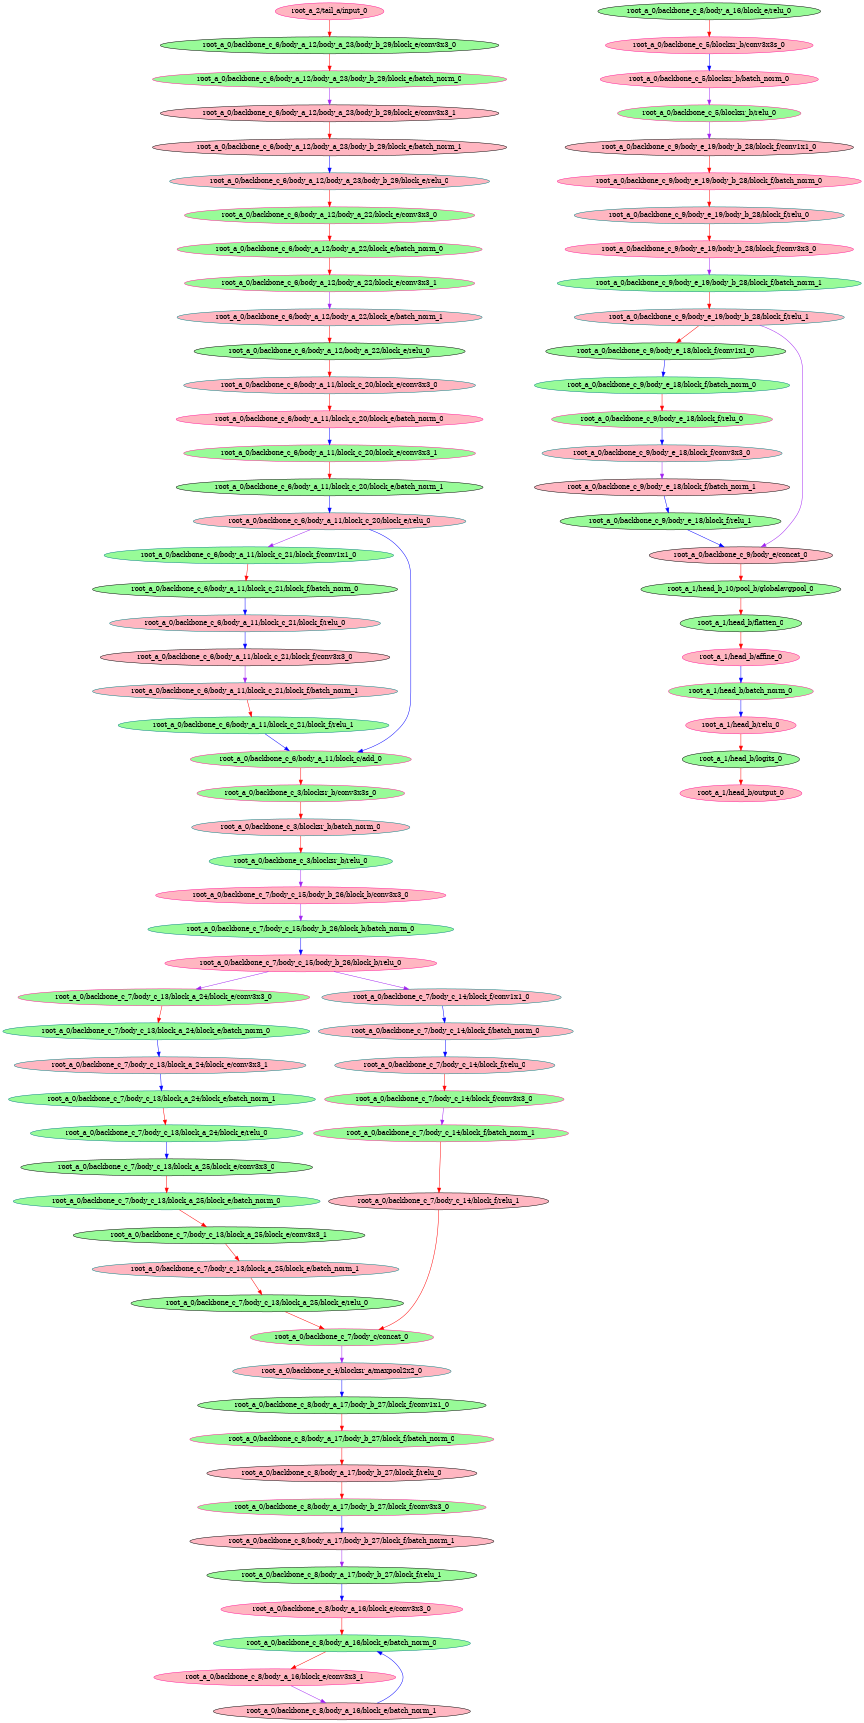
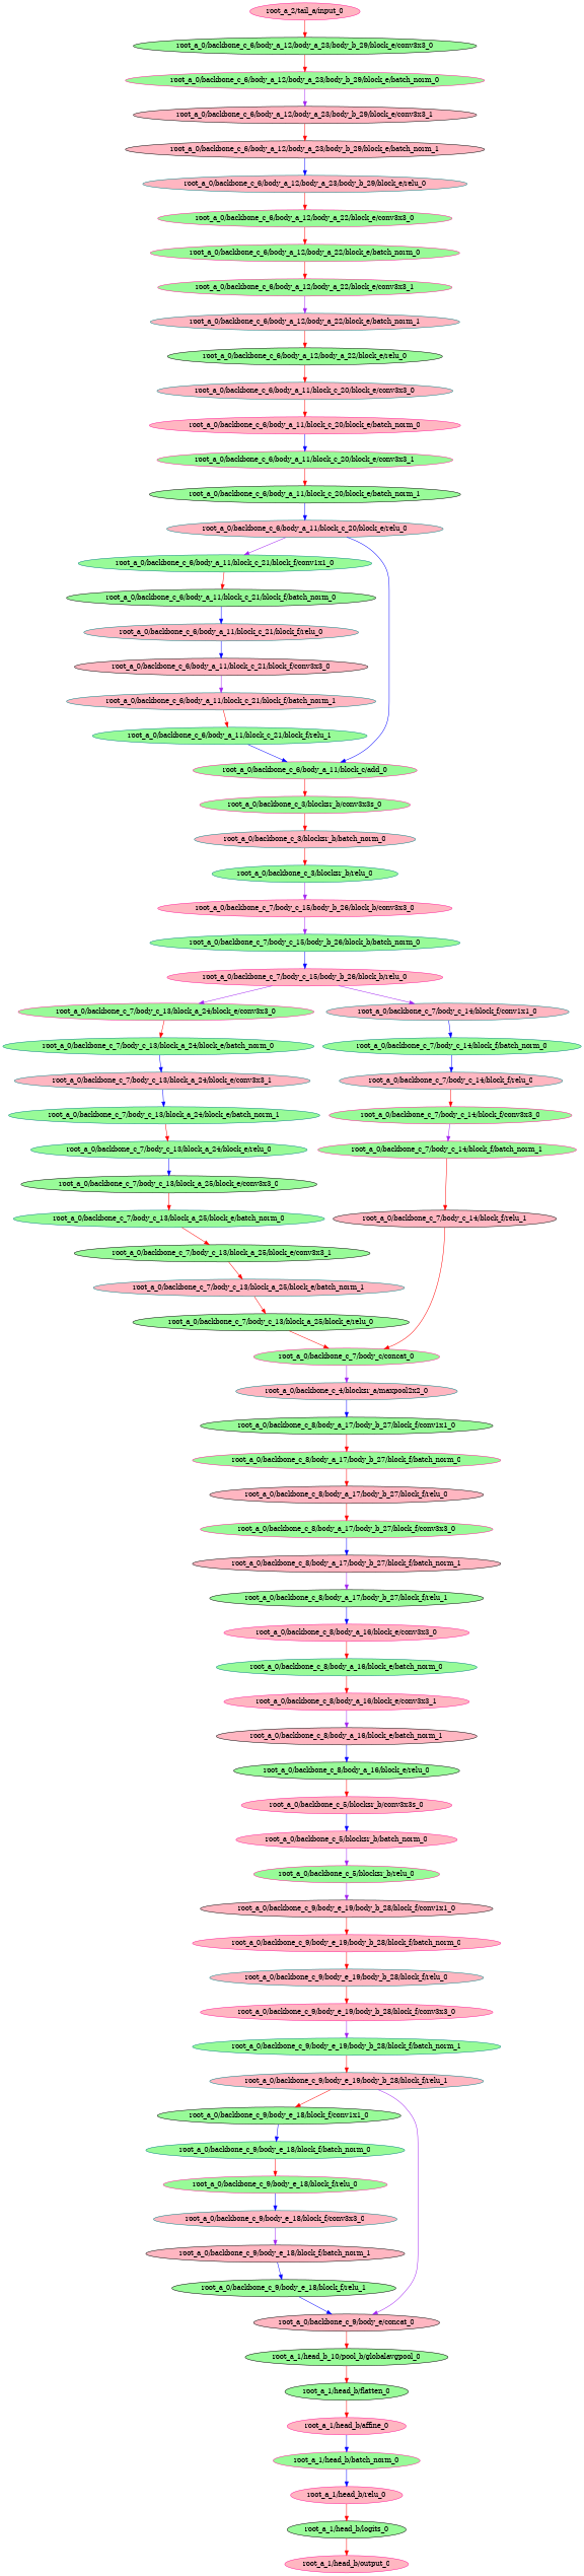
  digraph {
    node [color=deeppink fillcolor=palegreen style=filled]
    edge [color=red]
    "root_a_2/tail_a/input_0" [fillcolor=lightpink]
    "root_a_0/backbone_c_6/body_a_12/body_a_23/body_b_29/block_e/conv3x3_0" [color=black]
    "root_a_0/backbone_c_6/body_a_12/body_a_23/body_b_29/block_e/batch_norm_0"
    "root_a_0/backbone_c_6/body_a_12/body_a_23/body_b_29/block_e/conv3x3_1" [color=black fillcolor=lightpink]
    "root_a_0/backbone_c_6/body_a_12/body_a_23/body_b_29/block_e/batch_norm_1" [color=black fillcolor=lightpink]
    "root_a_0/backbone_c_6/body_a_12/body_a_23/body_b_29/block_e/relu_0" [color=teal fillcolor=lightpink]
    "root_a_0/backbone_c_6/body_a_12/body_a_22/block_e/conv3x3_0"
    "root_a_0/backbone_c_6/body_a_12/body_a_22/block_e/batch_norm_0"
    "root_a_0/backbone_c_6/body_a_12/body_a_22/block_e/conv3x3_1"
    "root_a_0/backbone_c_6/body_a_12/body_a_22/block_e/batch_norm_1" [color=teal fillcolor=lightpink]
    "root_a_0/backbone_c_6/body_a_12/body_a_22/block_e/relu_0" [color=black]
    "root_a_0/backbone_c_6/body_a_11/block_c_20/block_e/conv3x3_0" [color=teal fillcolor=lightpink]
    "root_a_0/backbone_c_6/body_a_11/block_c_20/block_e/batch_norm_0" [fillcolor=lightpink]
    "root_a_0/backbone_c_6/body_a_11/block_c_20/block_e/conv3x3_1"
    "root_a_0/backbone_c_6/body_a_11/block_c_20/block_e/batch_norm_1" [color=black]
    "root_a_0/backbone_c_6/body_a_11/block_c_20/block_e/relu_0" [color=teal fillcolor=lightpink]
    "root_a_0/backbone_c_6/body_a_11/block_c_21/block_f/conv1x1_0" [color=teal]
    "root_a_0/backbone_c_6/body_a_11/block_c/add_0"
    "root_a_0/backbone_c_6/body_a_11/block_c_21/block_f/batch_norm_0" [color=black]
    "root_a_0/backbone_c_3/blocksr_b/conv3x3s_0"
    "root_a_0/backbone_c_6/body_a_11/block_c_21/block_f/relu_0" [color=teal fillcolor=lightpink]
    "root_a_0/backbone_c_6/body_a_11/block_c_21/block_f/conv3x3_0" [color=black fillcolor=lightpink]
    "root_a_0/backbone_c_6/body_a_11/block_c_21/block_f/batch_norm_1" [color=teal fillcolor=lightpink]
    "root_a_0/backbone_c_6/body_a_11/block_c_21/block_f/relu_1" [color=teal]
    "root_a_0/backbone_c_3/blocksr_b/batch_norm_0" [color=teal fillcolor=lightpink]
    "root_a_0/backbone_c_3/blocksr_b/relu_0" [color=teal]
    "root_a_0/backbone_c_7/body_c_15/body_b_26/block_b/conv3x3_0" [fillcolor=lightpink]
    "root_a_0/backbone_c_7/body_c_15/body_b_26/block_b/batch_norm_0" [color=teal]
    "root_a_0/backbone_c_7/body_c_15/body_b_26/block_b/relu_0" [fillcolor=lightpink]
    "root_a_0/backbone_c_7/body_c_13/block_a_24/block_e/conv3x3_0"
    "root_a_0/backbone_c_7/body_c_14/block_f/conv1x1_0" [color=teal fillcolor=lightpink]
    "root_a_0/backbone_c_7/body_c_13/block_a_24/block_e/batch_norm_0" [color=teal]
-   "root_a_0/backbone_c_7/body_c_14/block_f/batch_norm_0" [color=teal fillcolor=lightpink]
+   "root_a_0/backbone_c_7/body_c_14/block_f/batch_norm_0" [color=teal]
    "root_a_0/backbone_c_7/body_c_13/block_a_24/block_e/conv3x3_1" [color=teal fillcolor=lightpink]
    "root_a_0/backbone_c_7/body_c_13/block_a_24/block_e/batch_norm_1" [color=teal]
    "root_a_0/backbone_c_7/body_c_13/block_a_24/block_e/relu_0" [color=teal]
    "root_a_0/backbone_c_7/body_c_13/block_a_25/block_e/conv3x3_0" [color=black]
    "root_a_0/backbone_c_7/body_c_13/block_a_25/block_e/batch_norm_0" [color=teal]
    "root_a_0/backbone_c_7/body_c_13/block_a_25/block_e/conv3x3_1" [color=black]
    "root_a_0/backbone_c_7/body_c_13/block_a_25/block_e/batch_norm_1" [color=teal fillcolor=lightpink]
    "root_a_0/backbone_c_7/body_c_13/block_a_25/block_e/relu_0" [color=black]
    "root_a_0/backbone_c_7/body_c/concat_0"
    "root_a_0/backbone_c_4/blocksr_a/maxpool2x2_0" [color=teal fillcolor=lightpink]
    "root_a_0/backbone_c_7/body_c_14/block_f/relu_0" [color=teal fillcolor=lightpink]
    "root_a_0/backbone_c_7/body_c_14/block_f/conv3x3_0"
    "root_a_0/backbone_c_7/body_c_14/block_f/batch_norm_1"
    "root_a_0/backbone_c_7/body_c_14/block_f/relu_1" [color=black fillcolor=lightpink]
    "root_a_0/backbone_c_8/body_a_17/body_b_27/block_f/conv1x1_0" [color=black]
    "root_a_0/backbone_c_8/body_a_17/body_b_27/block_f/batch_norm_0"
    "root_a_0/backbone_c_8/body_a_17/body_b_27/block_f/relu_0" [color=black fillcolor=lightpink]
    "root_a_0/backbone_c_8/body_a_17/body_b_27/block_f/conv3x3_0"
    "root_a_0/backbone_c_8/body_a_17/body_b_27/block_f/batch_norm_1" [color=black fillcolor=lightpink]
    "root_a_0/backbone_c_8/body_a_17/body_b_27/block_f/relu_1" [color=black]
    "root_a_0/backbone_c_8/body_a_16/block_e/conv3x3_0" [fillcolor=lightpink]
    "root_a_0/backbone_c_8/body_a_16/block_e/batch_norm_0" [color=teal]
    "root_a_0/backbone_c_8/body_a_16/block_e/conv3x3_1" [fillcolor=lightpink]
    "root_a_0/backbone_c_8/body_a_16/block_e/batch_norm_1" [color=black fillcolor=lightpink]
    "root_a_0/backbone_c_8/body_a_16/block_e/relu_0" [color=black]
    "root_a_0/backbone_c_5/blocksr_b/conv3x3s_0" [fillcolor=lightpink]
    "root_a_0/backbone_c_5/blocksr_b/batch_norm_0" [fillcolor=lightpink]
    "root_a_0/backbone_c_5/blocksr_b/relu_0"
    "root_a_0/backbone_c_9/body_e_19/body_b_28/block_f/conv1x1_0" [color=black fillcolor=lightpink]
    "root_a_0/backbone_c_9/body_e_19/body_b_28/block_f/batch_norm_0" [fillcolor=lightpink]
    "root_a_0/backbone_c_9/body_e_19/body_b_28/block_f/relu_0" [color=teal fillcolor=lightpink]
    "root_a_0/backbone_c_9/body_e_19/body_b_28/block_f/conv3x3_0" [fillcolor=lightpink]
    "root_a_0/backbone_c_9/body_e_19/body_b_28/block_f/batch_norm_1" [color=teal]
    "root_a_0/backbone_c_9/body_e_19/body_b_28/block_f/relu_1" [color=teal fillcolor=lightpink]
    "root_a_0/backbone_c_9/body_e_18/block_f/conv1x1_0" [color=black]
    "root_a_0/backbone_c_9/body_e/concat_0" [color=black fillcolor=lightpink]
    "root_a_0/backbone_c_9/body_e_18/block_f/batch_norm_0" [color=teal]
    "root_a_1/head_b_10/pool_b/globalavgpool_0" [color=black]
    "root_a_0/backbone_c_9/body_e_18/block_f/relu_0"
    "root_a_0/backbone_c_9/body_e_18/block_f/conv3x3_0" [color=teal fillcolor=lightpink]
    "root_a_0/backbone_c_9/body_e_18/block_f/batch_norm_1" [color=black fillcolor=lightpink]
    "root_a_0/backbone_c_9/body_e_18/block_f/relu_1" [color=black]
    "root_a_1/head_b/flatten_0" [color=black]
    "root_a_1/head_b/affine_0" [fillcolor=lightpink]
    "root_a_1/head_b/batch_norm_0"
    "root_a_1/head_b/relu_0" [fillcolor=lightpink]
    "root_a_1/head_b/logits_0" [color=black]
    "root_a_1/head_b/output_0" [fillcolor=lightpink]
    "root_a_2/tail_a/input_0" -> "root_a_0/backbone_c_6/body_a_12/body_a_23/body_b_29/block_e/conv3x3_0"
    "root_a_0/backbone_c_6/body_a_12/body_a_23/body_b_29/block_e/conv3x3_0" -> "root_a_0/backbone_c_6/body_a_12/body_a_23/body_b_29/block_e/batch_norm_0"
    "root_a_0/backbone_c_6/body_a_12/body_a_23/body_b_29/block_e/batch_norm_0" -> "root_a_0/backbone_c_6/body_a_12/body_a_23/body_b_29/block_e/conv3x3_1" [color=purple]
    "root_a_0/backbone_c_6/body_a_12/body_a_23/body_b_29/block_e/conv3x3_1" -> "root_a_0/backbone_c_6/body_a_12/body_a_23/body_b_29/block_e/batch_norm_1"
    "root_a_0/backbone_c_6/body_a_12/body_a_23/body_b_29/block_e/batch_norm_1" -> "root_a_0/backbone_c_6/body_a_12/body_a_23/body_b_29/block_e/relu_0" [color=blue]
    "root_a_0/backbone_c_6/body_a_12/body_a_23/body_b_29/block_e/relu_0" -> "root_a_0/backbone_c_6/body_a_12/body_a_22/block_e/conv3x3_0"
    "root_a_0/backbone_c_6/body_a_12/body_a_22/block_e/conv3x3_0" -> "root_a_0/backbone_c_6/body_a_12/body_a_22/block_e/batch_norm_0"
    "root_a_0/backbone_c_6/body_a_12/body_a_22/block_e/batch_norm_0" -> "root_a_0/backbone_c_6/body_a_12/body_a_22/block_e/conv3x3_1"
    "root_a_0/backbone_c_6/body_a_12/body_a_22/block_e/conv3x3_1" -> "root_a_0/backbone_c_6/body_a_12/body_a_22/block_e/batch_norm_1" [color=purple]
    "root_a_0/backbone_c_6/body_a_12/body_a_22/block_e/batch_norm_1" -> "root_a_0/backbone_c_6/body_a_12/body_a_22/block_e/relu_0"
    "root_a_0/backbone_c_6/body_a_12/body_a_22/block_e/relu_0" -> "root_a_0/backbone_c_6/body_a_11/block_c_20/block_e/conv3x3_0"
    "root_a_0/backbone_c_6/body_a_11/block_c_20/block_e/conv3x3_0" -> "root_a_0/backbone_c_6/body_a_11/block_c_20/block_e/batch_norm_0"
    "root_a_0/backbone_c_6/body_a_11/block_c_20/block_e/batch_norm_0" -> "root_a_0/backbone_c_6/body_a_11/block_c_20/block_e/conv3x3_1" [color=blue]
    "root_a_0/backbone_c_6/body_a_11/block_c_20/block_e/conv3x3_1" -> "root_a_0/backbone_c_6/body_a_11/block_c_20/block_e/batch_norm_1"
    "root_a_0/backbone_c_6/body_a_11/block_c_20/block_e/batch_norm_1" -> "root_a_0/backbone_c_6/body_a_11/block_c_20/block_e/relu_0" [color=blue]
    "root_a_0/backbone_c_6/body_a_11/block_c_20/block_e/relu_0" -> "root_a_0/backbone_c_6/body_a_11/block_c_21/block_f/conv1x1_0" [color=purple]
    "root_a_0/backbone_c_6/body_a_11/block_c_20/block_e/relu_0" -> "root_a_0/backbone_c_6/body_a_11/block_c/add_0" [color=blue]
    "root_a_0/backbone_c_6/body_a_11/block_c_21/block_f/conv1x1_0" -> "root_a_0/backbone_c_6/body_a_11/block_c_21/block_f/batch_norm_0"
    "root_a_0/backbone_c_6/body_a_11/block_c/add_0" -> "root_a_0/backbone_c_3/blocksr_b/conv3x3s_0"
    "root_a_0/backbone_c_6/body_a_11/block_c_21/block_f/batch_norm_0" -> "root_a_0/backbone_c_6/body_a_11/block_c_21/block_f/relu_0" [color=blue]
    "root_a_0/backbone_c_3/blocksr_b/conv3x3s_0" -> "root_a_0/backbone_c_3/blocksr_b/batch_norm_0"
    "root_a_0/backbone_c_6/body_a_11/block_c_21/block_f/relu_0" -> "root_a_0/backbone_c_6/body_a_11/block_c_21/block_f/conv3x3_0" [color=blue]
    "root_a_0/backbone_c_6/body_a_11/block_c_21/block_f/conv3x3_0" -> "root_a_0/backbone_c_6/body_a_11/block_c_21/block_f/batch_norm_1" [color=purple]
    "root_a_0/backbone_c_6/body_a_11/block_c_21/block_f/batch_norm_1" -> "root_a_0/backbone_c_6/body_a_11/block_c_21/block_f/relu_1"
    "root_a_0/backbone_c_6/body_a_11/block_c_21/block_f/relu_1" -> "root_a_0/backbone_c_6/body_a_11/block_c/add_0" [color=blue]
    "root_a_0/backbone_c_3/blocksr_b/batch_norm_0" -> "root_a_0/backbone_c_3/blocksr_b/relu_0"
    "root_a_0/backbone_c_3/blocksr_b/relu_0" -> "root_a_0/backbone_c_7/body_c_15/body_b_26/block_b/conv3x3_0" [color=purple]
    "root_a_0/backbone_c_7/body_c_15/body_b_26/block_b/conv3x3_0" -> "root_a_0/backbone_c_7/body_c_15/body_b_26/block_b/batch_norm_0" [color=purple]
    "root_a_0/backbone_c_7/body_c_15/body_b_26/block_b/batch_norm_0" -> "root_a_0/backbone_c_7/body_c_15/body_b_26/block_b/relu_0" [color=blue]
    "root_a_0/backbone_c_7/body_c_15/body_b_26/block_b/relu_0" -> "root_a_0/backbone_c_7/body_c_13/block_a_24/block_e/conv3x3_0" [color=purple]
    "root_a_0/backbone_c_7/body_c_15/body_b_26/block_b/relu_0" -> "root_a_0/backbone_c_7/body_c_14/block_f/conv1x1_0" [color=purple]
    "root_a_0/backbone_c_7/body_c_13/block_a_24/block_e/conv3x3_0" -> "root_a_0/backbone_c_7/body_c_13/block_a_24/block_e/batch_norm_0"
    "root_a_0/backbone_c_7/body_c_14/block_f/conv1x1_0" -> "root_a_0/backbone_c_7/body_c_14/block_f/batch_norm_0" [color=blue]
    "root_a_0/backbone_c_7/body_c_13/block_a_24/block_e/batch_norm_0" -> "root_a_0/backbone_c_7/body_c_13/block_a_24/block_e/conv3x3_1" [color=blue]
    "root_a_0/backbone_c_7/body_c_14/block_f/batch_norm_0" -> "root_a_0/backbone_c_7/body_c_14/block_f/relu_0" [color=blue]
    "root_a_0/backbone_c_7/body_c_13/block_a_24/block_e/conv3x3_1" -> "root_a_0/backbone_c_7/body_c_13/block_a_24/block_e/batch_norm_1" [color=blue]
    "root_a_0/backbone_c_7/body_c_13/block_a_24/block_e/batch_norm_1" -> "root_a_0/backbone_c_7/body_c_13/block_a_24/block_e/relu_0"
    "root_a_0/backbone_c_7/body_c_13/block_a_24/block_e/relu_0" -> "root_a_0/backbone_c_7/body_c_13/block_a_25/block_e/conv3x3_0" [color=blue]
    "root_a_0/backbone_c_7/body_c_13/block_a_25/block_e/conv3x3_0" -> "root_a_0/backbone_c_7/body_c_13/block_a_25/block_e/batch_norm_0"
    "root_a_0/backbone_c_7/body_c_13/block_a_25/block_e/batch_norm_0" -> "root_a_0/backbone_c_7/body_c_13/block_a_25/block_e/conv3x3_1"
    "root_a_0/backbone_c_7/body_c_13/block_a_25/block_e/conv3x3_1" -> "root_a_0/backbone_c_7/body_c_13/block_a_25/block_e/batch_norm_1"
    "root_a_0/backbone_c_7/body_c_13/block_a_25/block_e/batch_norm_1" -> "root_a_0/backbone_c_7/body_c_13/block_a_25/block_e/relu_0"
    "root_a_0/backbone_c_7/body_c_13/block_a_25/block_e/relu_0" -> "root_a_0/backbone_c_7/body_c/concat_0"
    "root_a_0/backbone_c_7/body_c/concat_0" -> "root_a_0/backbone_c_4/blocksr_a/maxpool2x2_0" [color=purple]
    "root_a_0/backbone_c_4/blocksr_a/maxpool2x2_0" -> "root_a_0/backbone_c_8/body_a_17/body_b_27/block_f/conv1x1_0" [color=blue]
    "root_a_0/backbone_c_7/body_c_14/block_f/relu_0" -> "root_a_0/backbone_c_7/body_c_14/block_f/conv3x3_0"
    "root_a_0/backbone_c_7/body_c_14/block_f/conv3x3_0" -> "root_a_0/backbone_c_7/body_c_14/block_f/batch_norm_1" [color=purple]
    "root_a_0/backbone_c_7/body_c_14/block_f/batch_norm_1" -> "root_a_0/backbone_c_7/body_c_14/block_f/relu_1"
    "root_a_0/backbone_c_7/body_c_14/block_f/relu_1" -> "root_a_0/backbone_c_7/body_c/concat_0"
    "root_a_0/backbone_c_8/body_a_17/body_b_27/block_f/conv1x1_0" -> "root_a_0/backbone_c_8/body_a_17/body_b_27/block_f/batch_norm_0"
    "root_a_0/backbone_c_8/body_a_17/body_b_27/block_f/batch_norm_0" -> "root_a_0/backbone_c_8/body_a_17/body_b_27/block_f/relu_0"
    "root_a_0/backbone_c_8/body_a_17/body_b_27/block_f/relu_0" -> "root_a_0/backbone_c_8/body_a_17/body_b_27/block_f/conv3x3_0"
    "root_a_0/backbone_c_8/body_a_17/body_b_27/block_f/conv3x3_0" -> "root_a_0/backbone_c_8/body_a_17/body_b_27/block_f/batch_norm_1" [color=blue]
    "root_a_0/backbone_c_8/body_a_17/body_b_27/block_f/batch_norm_1" -> "root_a_0/backbone_c_8/body_a_17/body_b_27/block_f/relu_1" [color=purple]
    "root_a_0/backbone_c_8/body_a_17/body_b_27/block_f/relu_1" -> "root_a_0/backbone_c_8/body_a_16/block_e/conv3x3_0" [color=blue]
    "root_a_0/backbone_c_8/body_a_16/block_e/conv3x3_0" -> "root_a_0/backbone_c_8/body_a_16/block_e/batch_norm_0"
    "root_a_0/backbone_c_8/body_a_16/block_e/batch_norm_0" -> "root_a_0/backbone_c_8/body_a_16/block_e/conv3x3_1"
    "root_a_0/backbone_c_8/body_a_16/block_e/conv3x3_1" -> "root_a_0/backbone_c_8/body_a_16/block_e/batch_norm_1" [color=purple]
-   "root_a_0/backbone_c_8/body_a_16/block_e/batch_norm_1" -> "root_a_0/backbone_c_8/body_a_16/block_e/batch_norm_0" [color=blue]
+   "root_a_0/backbone_c_8/body_a_16/block_e/batch_norm_1" -> "root_a_0/backbone_c_8/body_a_16/block_e/relu_0" [color=blue]
    "root_a_0/backbone_c_8/body_a_16/block_e/relu_0" -> "root_a_0/backbone_c_5/blocksr_b/conv3x3s_0"
    "root_a_0/backbone_c_5/blocksr_b/conv3x3s_0" -> "root_a_0/backbone_c_5/blocksr_b/batch_norm_0" [color=blue]
    "root_a_0/backbone_c_5/blocksr_b/batch_norm_0" -> "root_a_0/backbone_c_5/blocksr_b/relu_0" [color=purple]
    "root_a_0/backbone_c_5/blocksr_b/relu_0" -> "root_a_0/backbone_c_9/body_e_19/body_b_28/block_f/conv1x1_0" [color=purple]
    "root_a_0/backbone_c_9/body_e_19/body_b_28/block_f/conv1x1_0" -> "root_a_0/backbone_c_9/body_e_19/body_b_28/block_f/batch_norm_0"
    "root_a_0/backbone_c_9/body_e_19/body_b_28/block_f/batch_norm_0" -> "root_a_0/backbone_c_9/body_e_19/body_b_28/block_f/relu_0"
    "root_a_0/backbone_c_9/body_e_19/body_b_28/block_f/relu_0" -> "root_a_0/backbone_c_9/body_e_19/body_b_28/block_f/conv3x3_0"
    "root_a_0/backbone_c_9/body_e_19/body_b_28/block_f/conv3x3_0" -> "root_a_0/backbone_c_9/body_e_19/body_b_28/block_f/batch_norm_1" [color=purple]
    "root_a_0/backbone_c_9/body_e_19/body_b_28/block_f/batch_norm_1" -> "root_a_0/backbone_c_9/body_e_19/body_b_28/block_f/relu_1"
    "root_a_0/backbone_c_9/body_e_19/body_b_28/block_f/relu_1" -> "root_a_0/backbone_c_9/body_e_18/block_f/conv1x1_0"
    "root_a_0/backbone_c_9/body_e_19/body_b_28/block_f/relu_1" -> "root_a_0/backbone_c_9/body_e/concat_0" [color=purple]
    "root_a_0/backbone_c_9/body_e_18/block_f/conv1x1_0" -> "root_a_0/backbone_c_9/body_e_18/block_f/batch_norm_0" [color=blue]
    "root_a_0/backbone_c_9/body_e/concat_0" -> "root_a_1/head_b_10/pool_b/globalavgpool_0"
    "root_a_0/backbone_c_9/body_e_18/block_f/batch_norm_0" -> "root_a_0/backbone_c_9/body_e_18/block_f/relu_0"
    "root_a_1/head_b_10/pool_b/globalavgpool_0" -> "root_a_1/head_b/flatten_0"
    "root_a_0/backbone_c_9/body_e_18/block_f/relu_0" -> "root_a_0/backbone_c_9/body_e_18/block_f/conv3x3_0" [color=blue]
    "root_a_0/backbone_c_9/body_e_18/block_f/conv3x3_0" -> "root_a_0/backbone_c_9/body_e_18/block_f/batch_norm_1" [color=purple]
    "root_a_0/backbone_c_9/body_e_18/block_f/batch_norm_1" -> "root_a_0/backbone_c_9/body_e_18/block_f/relu_1" [color=blue]
    "root_a_0/backbone_c_9/body_e_18/block_f/relu_1" -> "root_a_0/backbone_c_9/body_e/concat_0" [color=blue]
    "root_a_1/head_b/flatten_0" -> "root_a_1/head_b/affine_0"
    "root_a_1/head_b/affine_0" -> "root_a_1/head_b/batch_norm_0" [color=blue]
    "root_a_1/head_b/batch_norm_0" -> "root_a_1/head_b/relu_0" [color=blue]
    "root_a_1/head_b/relu_0" -> "root_a_1/head_b/logits_0"
    "root_a_1/head_b/logits_0" -> "root_a_1/head_b/output_0"
  }
